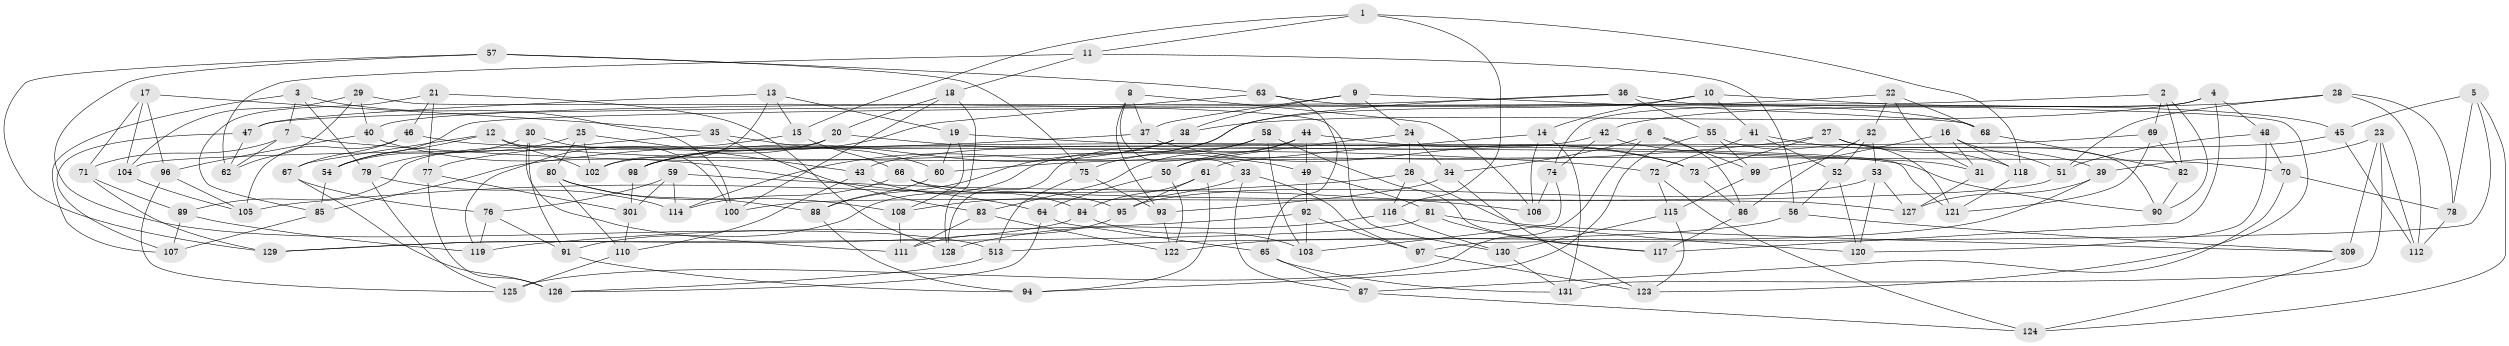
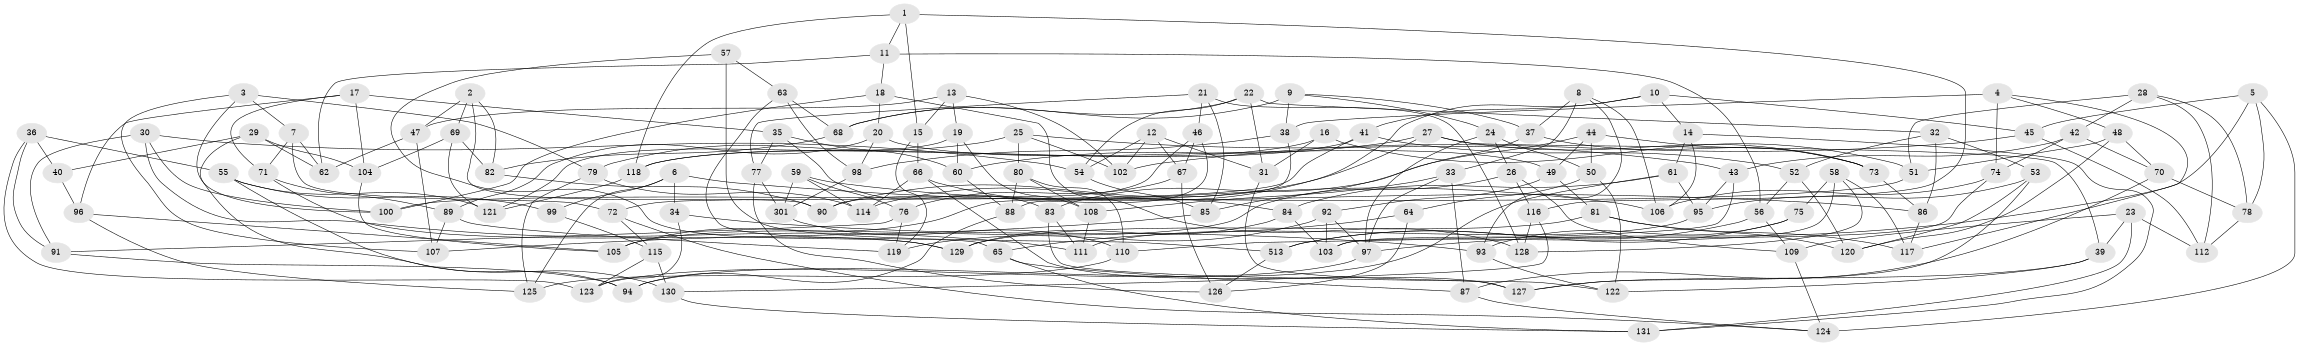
  graph {
    node [color=gray90 style=filled]
    1
    11
    15
    116
    118
    62
    18
    56
    66
    119
    128
    130
    121
    2
    47
    69
    82
    90
    107
    104
    3
    7
    79
    100
    71
    72
    125
    114
    4
    38
    48
    74
    117
    98
    88
    51
    70
    120
    106
    103
    5
    45
    78
    97
    124
    102
    112
    123
    6
    34
    86
    99
    93
    115
    89
    129
    8
    33
    37
    108
    87
    85
    73
    122
    9
    24
    68
    26
    50
    10
    14
    41
    61
    131
    52
    20
-   109 [label=309]
+   109
    n78 [label=513]
    12
    31
    54
    67
    127
    76
    126
    13
    19
    60
    95
    94
    84
    16
    17
    35
    96
    77
    83
    105
    49
    111
    81
    92
    n103 [label=301]
    21
    46
    22
    32
    53
    23
    39
    64
    25
    43
    80
    110
    27
    28
    42
    29
    40
    30
    91
    36
    55
    65
    44
    57
    63
    75
    58
    59
    1 -- 11
    1 -- 15
    1 -- 116
    1 -- 118
    11 -- 62
    11 -- 18
    11 -- 56
    15 -- 66
    15 -- 119
    116 -- 128
    116 -- 130
    118 -- 121
    18 -- 128
    18 -- 100
    18 -- 20
    56 -- 109
    56 -- n78
    66 -- 114
    66 -- 127
    66 -- 84
    130 -- 131
    2 -- 47
    2 -- 69
    2 -- 82
    2 -- 90
    47 -- 62
    47 -- 107
    69 -- 121
    69 -- 82
    69 -- 104
    82 -- 90
    104 -- 105
    3 -- 107
    3 -- 7
    3 -- 79
    3 -- 100
    7 -- 62
    7 -- 71
    7 -- 72
    79 -- 125
    79 -- 114
    71 -- 89
    71 -- 129
    72 -- 124
    72 -- 115
    4 -- 38
    4 -- 48
    4 -- 74
    4 -- 117
    38 -- 98
    38 -- 88
    48 -- 51
    48 -- 70
    48 -- 120
    74 -- 106
    74 -- 103
    98 -- n103
    88 -- 94
    51 -- 100
    70 -- 78
    70 -- 87
    5 -- 45
    5 -- 78
    5 -- 97
    5 -- 124
    45 -- 102
    45 -- 112
    78 -- 112
    97 -- 123
    6 -- 125
    6 -- 34
    6 -- 86
    6 -- 99
    34 -- 123
    34 -- 93
    86 -- 117
    99 -- 115
    93 -- 122
    115 -- 130
    115 -- 123
    89 -- 119
    89 -- 107
    8 -- 106
    8 -- 93
    8 -- 33
    8 -- 37
    33 -- 97
    33 -- 108
    33 -- 87
    37 -- 85
    37 -- 73
    108 -- 111
    87 -- 124
    85 -- 107
    73 -- 86
    9 -- 38
    9 -- 37
    9 -- 24
    9 -- 68
-   24 -- 34
+   24 -- 97
    24 -- 26
    24 -- 50
    68 -- 82
    26 -- 116
    26 -- 109
    26 -- 105
    50 -- 122
    50 -- 64
    10 -- 114
    10 -- 45
    10 -- 14
    10 -- 41
    14 -- 106
    14 -- 61
    14 -- 131
    41 -- 118
    41 -- 72
    41 -- 52
    61 -- 95
    61 -- 94
    61 -- 84
    52 -- 56
    52 -- 120
    20 -- 98
    20 -- 89
    20 -- 49
    109 -- 124
    n78 -- 126
    12 -- 102
    12 -- 31
    12 -- 54
    12 -- 67
    31 -- 127
    54 -- 85
    67 -- 76
    67 -- 126
    76 -- 119
    76 -- 91
    13 -- 15
    13 -- 47
    13 -- 102
    13 -- 19
    19 -- 121
    19 -- 108
    19 -- 60
    60 -- 88
    95 -- 111
    84 -- 103
    84 -- 129
    16 -- 118
    16 -- 51
-   16 -- 99
    16 -- 31
    17 -- 104
    17 -- 71
    17 -- 35
    17 -- 96
    35 -- 60
    35 -- 77
    35 -- 83
    96 -- 125
    96 -- 105
    77 -- 126
    77 -- n103
    83 -- 122
    83 -- 111
    49 -- 81
    49 -- 92
    81 -- 117
    81 -- 120
    81 -- 129
    92 -- 119
    92 -- 103
    92 -- 97
    n103 -- 110
    21 -- 128
    21 -- 85
    21 -- 77
    21 -- 46
    46 -- 90
    46 -- 67
    46 -- 105
    22 -- 68
    22 -- 31
    22 -- 54
    22 -- 32
    32 -- 86
    32 -- 52
    32 -- 53
    53 -- 120
    53 -- 127
    53 -- 95
    23 -- 112
    23 -- 131
    23 -- 109
    23 -- 39
    39 -- 122
    39 -- 127
    64 -- 126
    64 -- 65
    25 -- 79
    25 -- 102
    25 -- 43
    25 -- 80
    43 -- 95
    43 -- 110
    80 -- 88
    80 -- 108
    80 -- 110
    110 -- 125
    27 -- 90
    27 -- 73
    27 -- 60
    27 -- 39
    28 -- 51
    28 -- 78
    28 -- 112
    28 -- 42
    42 -- 74
    42 -- 70
    42 -- 43
    29 -- 62
    29 -- 130
    29 -- 104
    29 -- 40
    40 -- 96
-   40 -- 64
    30 -- 100
    30 -- 54
    30 -- 111
    30 -- 91
    91 -- 94
    36 -- 123
    36 -- 40
    36 -- 91
    36 -- 55
    55 -- 121
    55 -- 99
    55 -- 94
    65 -- 87
    65 -- 131
    44 -- 73
    44 -- 50
    44 -- 83
    44 -- 49
    57 -- 129
    57 -- n78
    57 -- 63
-   57 -- 75
    63 -- 98
    63 -- 68
    63 -- 65
    75 -- 93
    75 -- n78
    58 -- 128
    58 -- 117
    58 -- 103
    58 -- 75
    59 -- 114
    59 -- 106
    59 -- 76
    59 -- n103
  }
